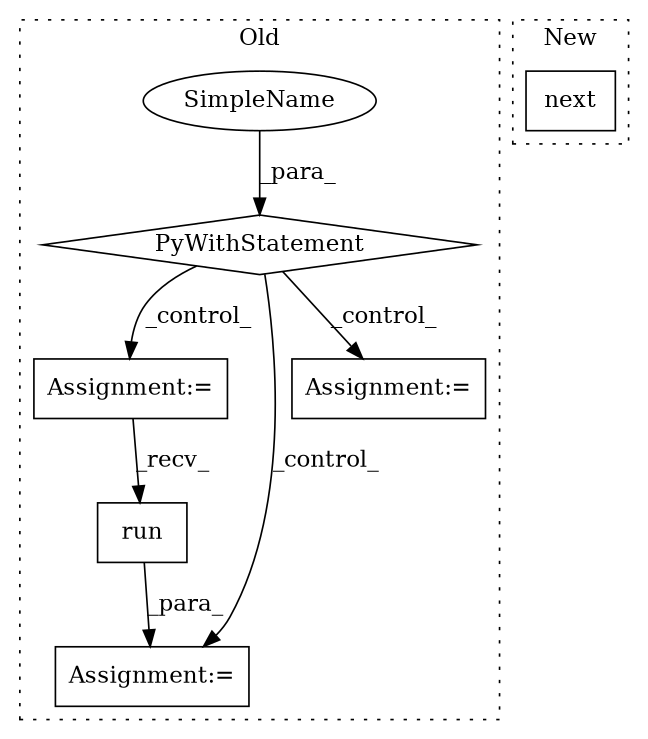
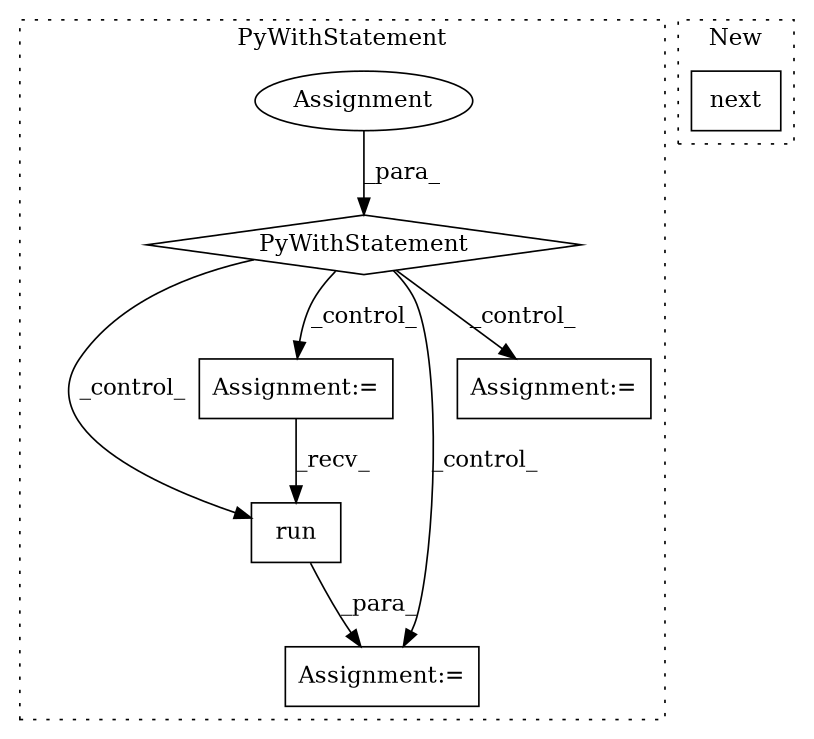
  digraph {
    node [a=7 l=1 shape=box]
    n1 [a=32 l="4,1" label=run s="9282,9290"]
    n2 [l=4 label="Assignment:=" s=9016]
-   n3 [a=42 label=SimpleName shape=ellipse l=""]
+   n3 [a=42 label=Assignment shape=ellipse l=""]
    n4 [a=104 l="10,2" label=PyWithStatement s="8502,8543" shape=diamond]
    n5 [label="Assignment:=" s=9276]
    n6 [label="Assignment:=" s=8652]
    n7 [a=32 l="5,1" label=next s="8527,8545"]
    subgraph cluster_1 {
-     label=Old
+     label=PyWithStatement
      style=dotted
      n1
      n2
      n3
      n4
      n5
      n6
    }
    subgraph cluster_2 {
      label=New
      style=dotted
      n7
    }
    n1 -> n5 [label=_para_]
    n2 -> n1 [label=_recv_]
    n3 -> n4 [label=_para_]
+   n4 -> n1 [label=_control_]
    n4 -> n2 [label=_control_]
    n4 -> n5 [label=_control_]
    n4 -> n6 [label=_control_]
  }
